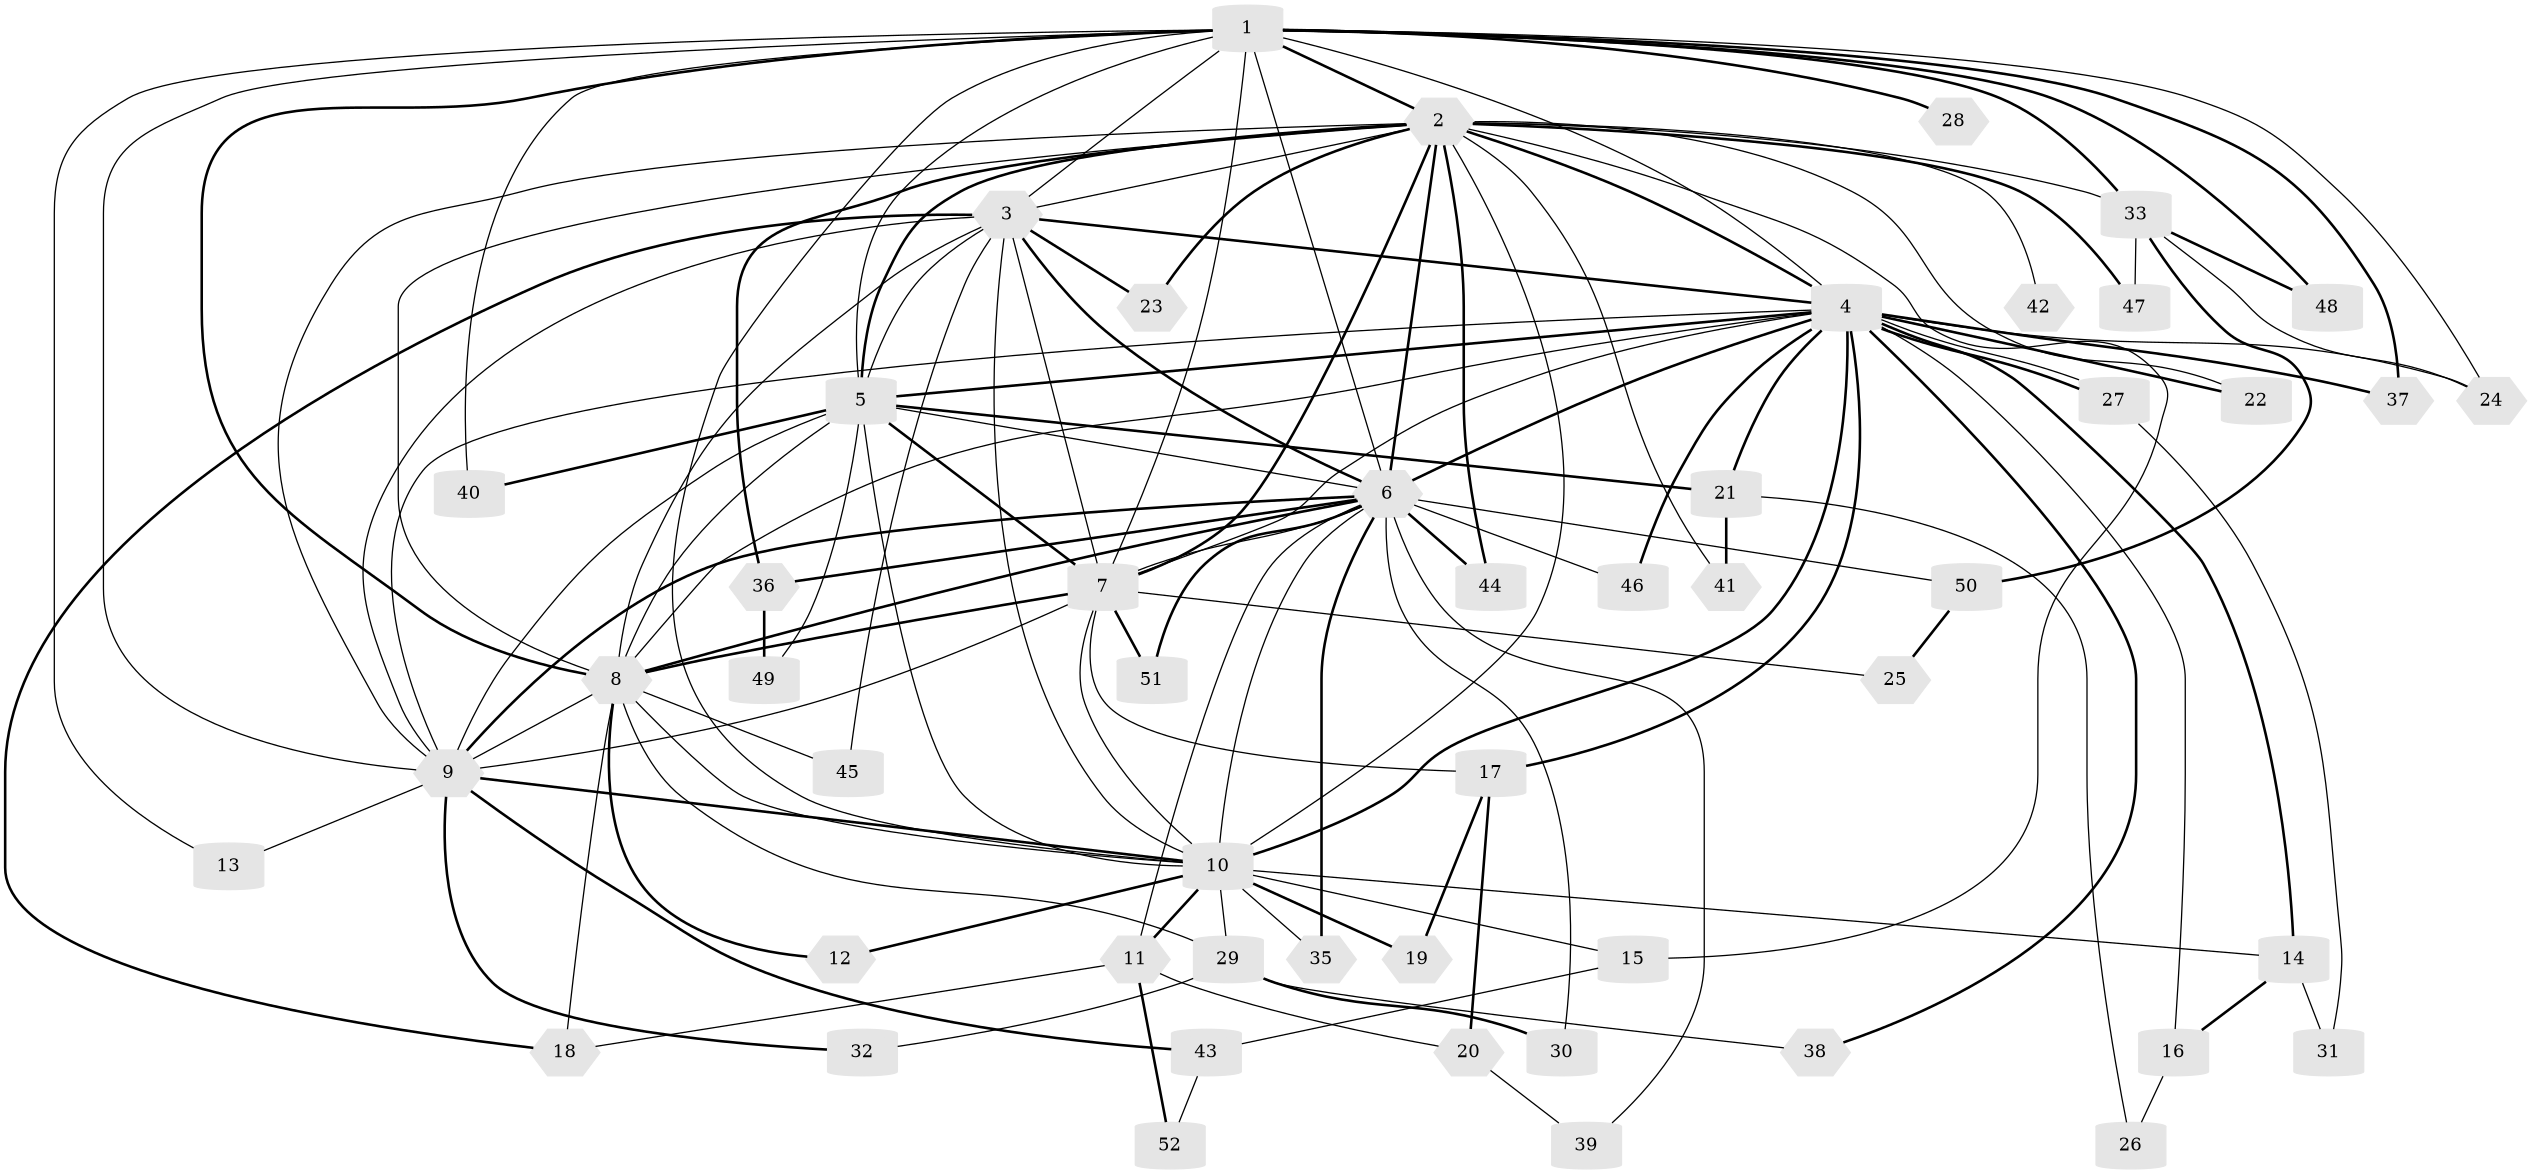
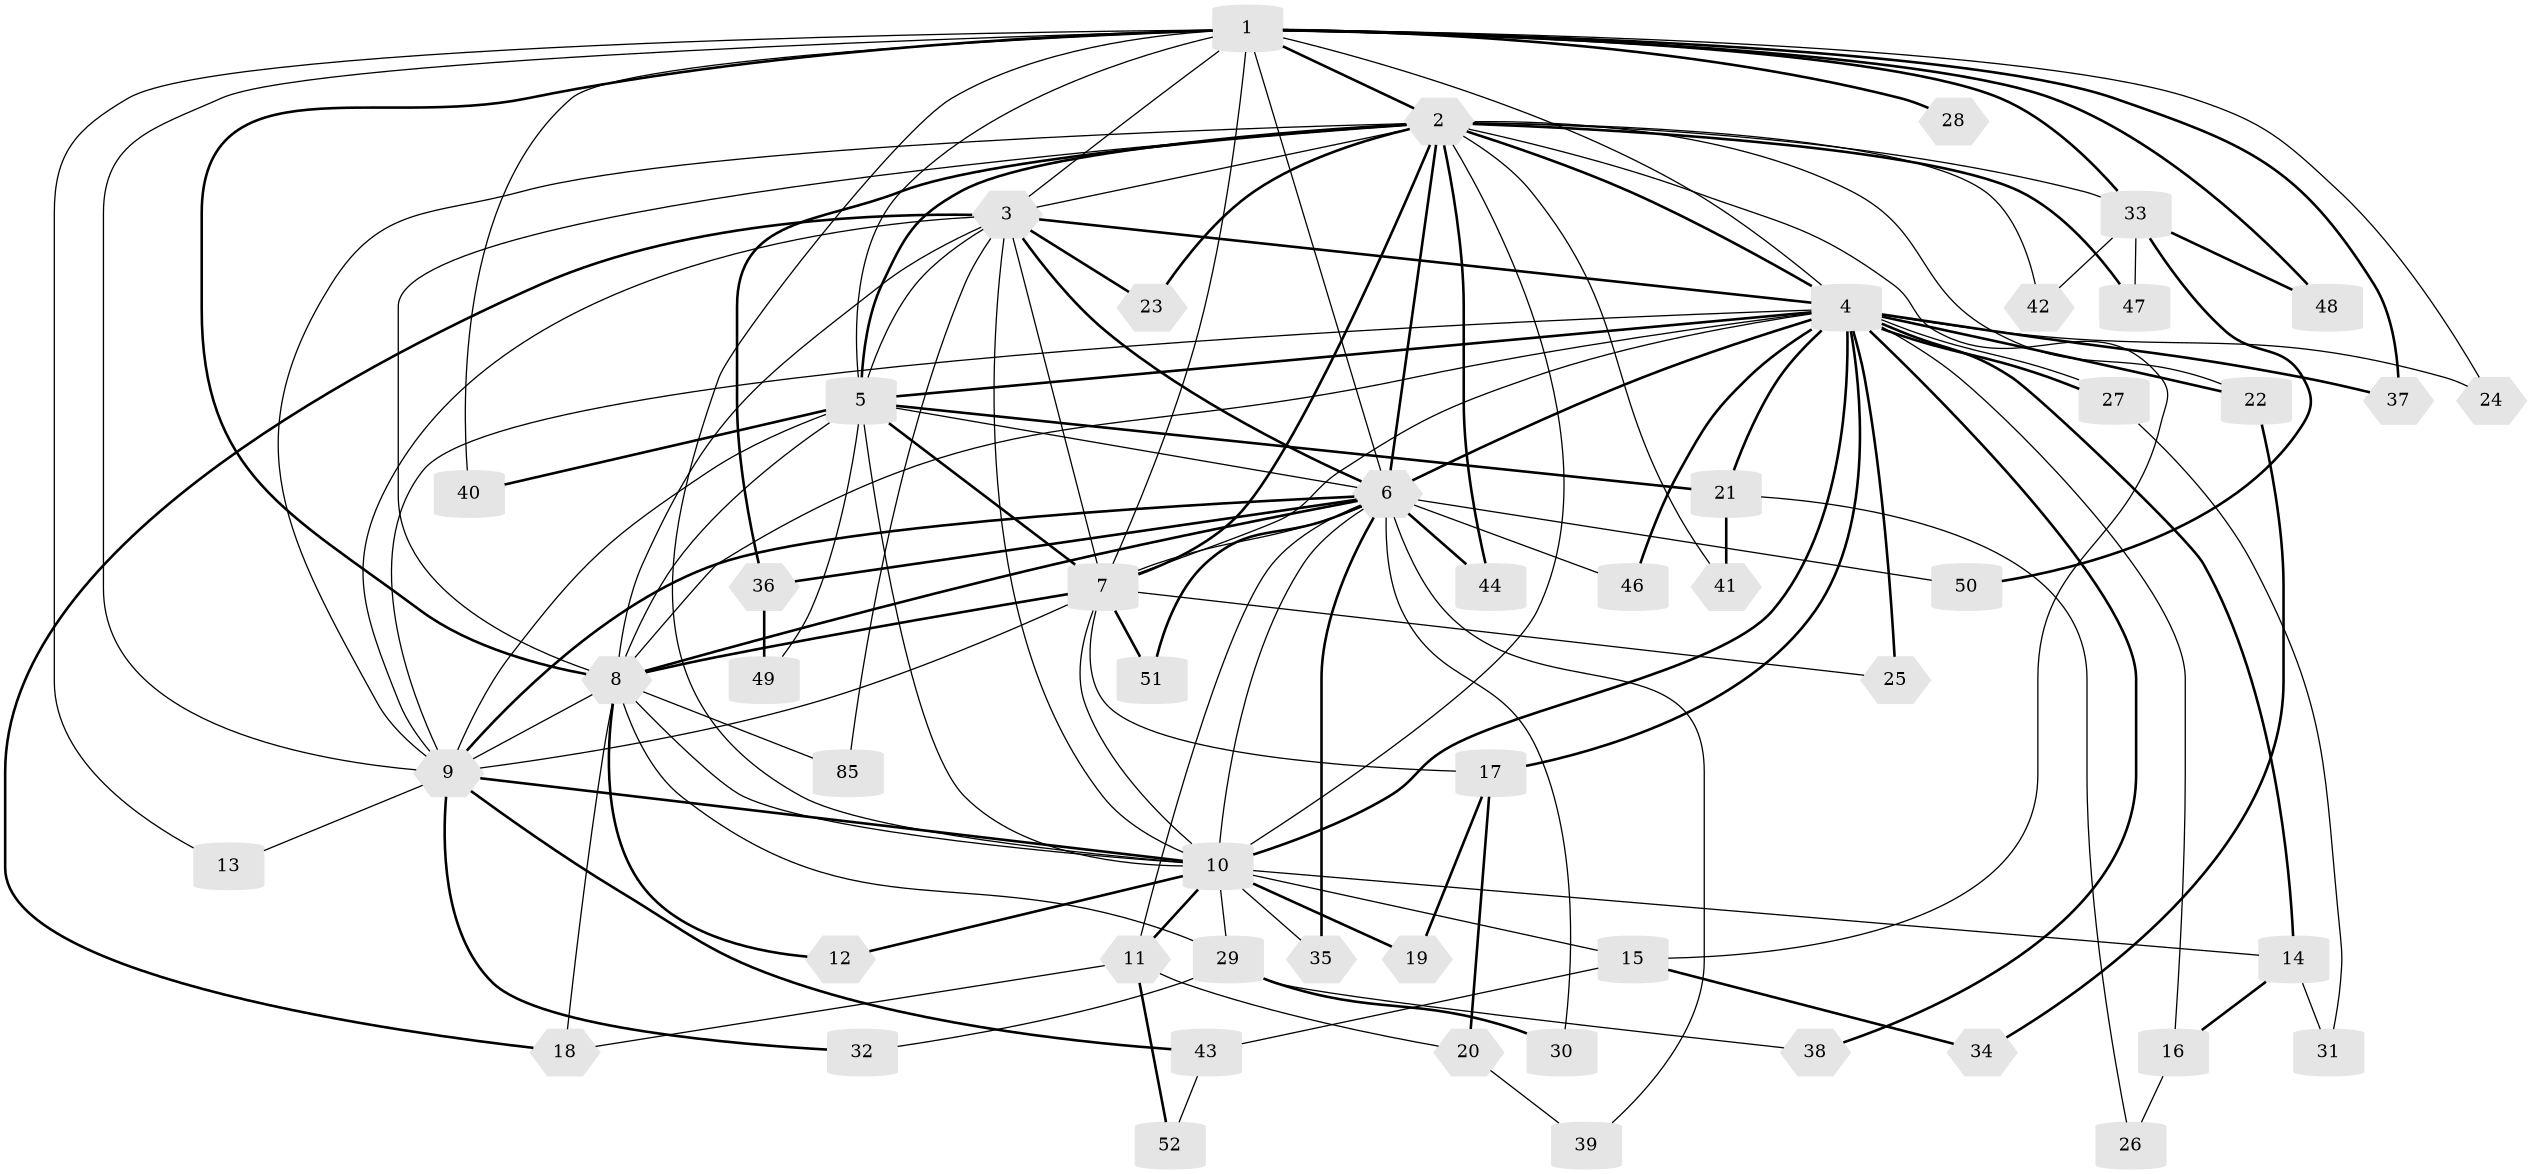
  graph {
    node [color=gray90 shape=cylinder style=filled]
    edge [style=solid]
    2 [shape=hexagon]
    1
    3 [shape=hexagon]
    4
    5
    6 [shape=hexagon]
    7
    8 [shape=hexagon]
    9 [shape=hexagon]
    10
    13
    24 [shape=hexagon]
    28 [shape=hexagon]
    33
    37 [shape=hexagon]
    40
    48
    15
    22
    23 [shape=hexagon]
    36 [shape=hexagon]
    41 [shape=hexagon]
    42 [shape=hexagon]
    44
    47
    18 [shape=hexagon]
-   45
+   45 [label=85]
    14
    16
    17
    21
    25 [shape=hexagon]
    27
    38 [shape=hexagon]
    46
    49
    11 [shape=hexagon]
    30
    35 [shape=hexagon]
    39
    50
    51
    12 [shape=hexagon]
    29
    32
    43
    19 [shape=hexagon]
+   34 [shape=hexagon]
    31
    26
    20 [shape=hexagon]
    52
    2 -- 3
    2 -- 4 [style=bold]
    2 -- 5 [style=bold]
    2 -- 6 [style=bold]
    2 -- 7 [style=bold]
    2 -- 8
    2 -- 9
    2 -- 10
    2 -- 33
    2 -- 15
    2 -- 22
    2 -- 23 [style=bold]
    2 -- 36 [style=bold]
    2 -- 41
    2 -- 42
    2 -- 44 [style=bold]
    2 -- 47 [style=bold]
    1 -- 2 [style=bold]
    1 -- 3
    1 -- 4
    1 -- 5
    1 -- 6
    1 -- 7
    1 -- 8 [style=bold]
    1 -- 9
    1 -- 10
    1 -- 13
    1 -- 24
    1 -- 28 [style=bold]
    1 -- 33 [style=bold]
    1 -- 37 [style=bold]
    1 -- 40
    1 -- 48 [style=bold]
    3 -- 4 [style=bold]
    3 -- 5
    3 -- 6 [style=bold]
    3 -- 7
    3 -- 8
    3 -- 9
    3 -- 10
    3 -- 23 [style=bold]
    3 -- 18 [style=bold]
    3 -- 45
    4 -- 5 [style=bold]
    4 -- 6 [style=bold]
    4 -- 7
    4 -- 8
    4 -- 9
    4 -- 10 [style=bold]
    4 -- 24
    4 -- 37 [style=bold]
    4 -- 22 [style=bold]
    4 -- 14 [style=bold]
    4 -- 16
    4 -- 17 [style=bold]
    4 -- 21 [style=bold]
-   50 -- 25 [style=bold]
+   4 -- 25 [style=bold]
    4 -- 27 [style=bold]
    4 -- 27
    4 -- 38 [style=bold]
    4 -- 46 [style=bold]
    5 -- 6
    5 -- 7 [style=bold]
    5 -- 8
    5 -- 9
    5 -- 10
    5 -- 40 [style=bold]
    5 -- 21 [style=bold]
    5 -- 49
    6 -- 7
    6 -- 8 [style=bold]
    6 -- 9 [style=bold]
    6 -- 10
    6 -- 36 [style=bold]
    6 -- 44 [style=bold]
    6 -- 46
    6 -- 11
    6 -- 30
    6 -- 35 [style=bold]
    6 -- 39
    6 -- 50
    6 -- 51 [style=bold]
    7 -- 8 [style=bold]
    7 -- 9
    7 -- 10
    7 -- 17
    7 -- 25
    7 -- 51 [style=bold]
    8 -- 9
    8 -- 10
    8 -- 18
    8 -- 45
    8 -- 12 [style=bold]
    8 -- 29
    9 -- 10 [style=bold]
    9 -- 13
    9 -- 32 [style=bold]
    9 -- 43 [style=bold]
    10 -- 15
    10 -- 14
    10 -- 11 [style=bold]
    10 -- 35
    10 -- 12 [style=bold]
    10 -- 29
    10 -- 19 [style=bold]
    33 -- 48 [style=bold]
-   33 -- 24
+   33 -- 42
    33 -- 47
    33 -- 50 [style=bold]
    15 -- 43
+   15 -- 34 [style=bold]
+   22 -- 34 [style=bold]
    36 -- 49 [style=bold]
    14 -- 16 [style=bold]
    14 -- 31
    16 -- 26
    17 -- 19 [style=bold]
    17 -- 20 [style=bold]
    21 -- 41 [style=bold]
    21 -- 26
    27 -- 31
    11 -- 18
    11 -- 20
    11 -- 52 [style=bold]
    29 -- 38
    29 -- 30 [style=bold]
    29 -- 32
    43 -- 52
    20 -- 39
  }
